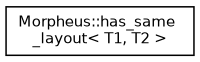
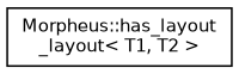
  digraph {
    rankdir=LR
-   n1 [color=black fillcolor=white fontname=Helvetica fontsize=10 height=0.2 label="Morpheus::has_same\l_layout\< T1, T2 \>" shape=record style=filled width=0.4]
+   n1 [color=black fillcolor=white fontname=Helvetica fontsize=10 height=0.2 label="Morpheus::has_layout\l_layout\< T1, T2 \>" shape=record style=filled width=0.4]
  }
